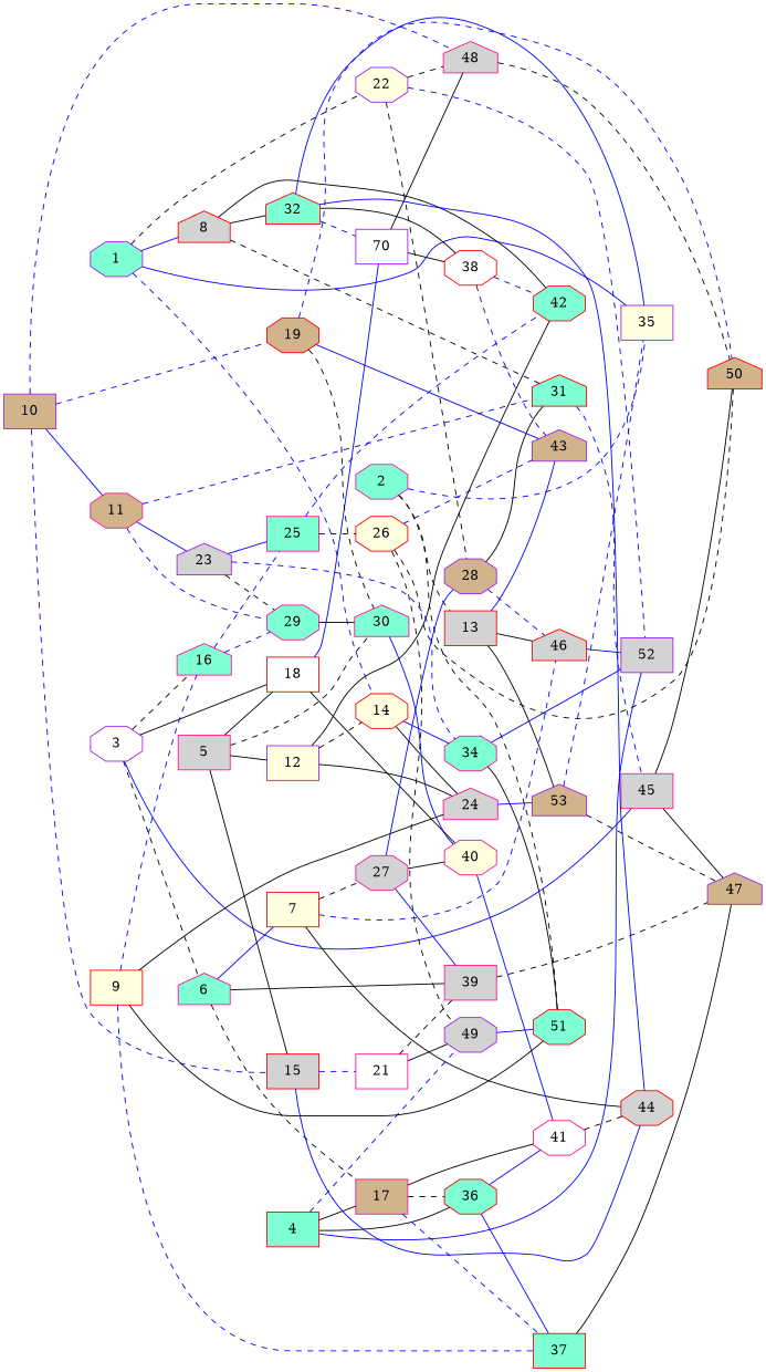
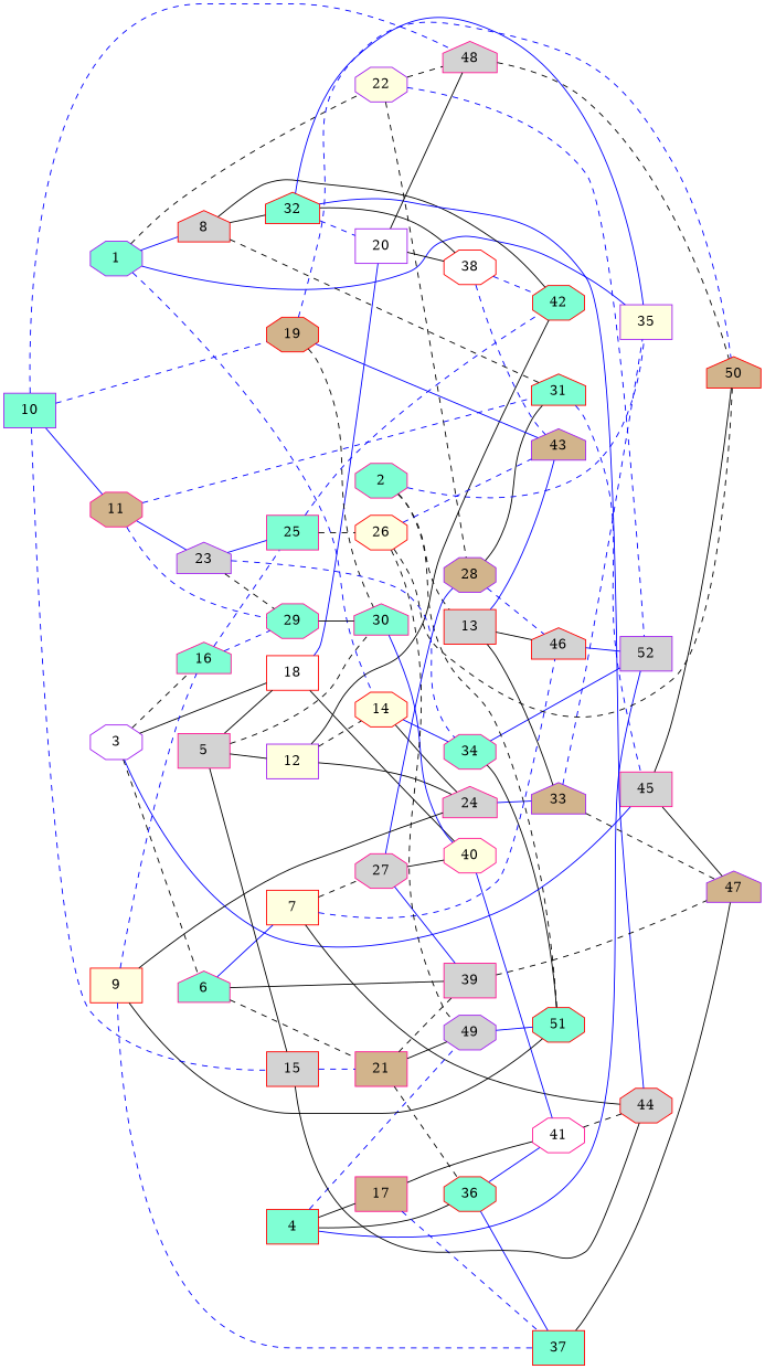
  graph {
    rankdir=LR
    node [color=red fillcolor=aquamarine shape=octagon style=filled]
    edge [color=black style=solid]
    1 [color=purple]
    8 [fillcolor=lightgrey shape=house]
    14 [fillcolor=lightyellow]
    22 [color=purple fillcolor=lightyellow]
    35 [color=purple fillcolor=lightyellow shape=box]
    31 [shape=house]
    32 [shape=house]
    42
    24 [color=deeppink fillcolor=lightgrey shape=house]
    34 [color=deeppink]
    52 [color=purple fillcolor=lightgrey shape=box]
    48 [color=deeppink fillcolor=lightgrey shape=house]
    28 [color=purple fillcolor=tan]
    2 [color=deeppink]
    13 [fillcolor=lightgrey shape=box]
    51
    46 [fillcolor=lightgrey shape=house]
-   33 [color=purple fillcolor=tan shape=house label=53]
+   33 [color=purple fillcolor=tan shape=house]
    43 [color=purple fillcolor=tan shape=house]
-   20 [color=purple fillcolor=white shape=box label=70]
+   20 [color=purple fillcolor=white shape=box]
    38 [fillcolor=white]
    3 [color=purple fillcolor=white]
    6 [color=deeppink shape=house]
    16 [color=deeppink shape=house]
    18 [fillcolor=white shape=box]
    45 [color=deeppink fillcolor=lightgrey shape=box]
    7 [fillcolor=lightyellow shape=box]
-   21 [color=deeppink fillcolor=white shape=box]
+   21 [color=deeppink fillcolor=tan shape=box]
    39 [color=deeppink fillcolor=lightgrey shape=box]
    29 [color=deeppink]
    25 [color=deeppink shape=box]
    40 [color=deeppink fillcolor=lightyellow]
    50 [fillcolor=tan shape=house]
    47 [color=purple fillcolor=tan shape=house]
    4 [shape=box]
    17 [color=deeppink fillcolor=tan shape=box]
    36
    49 [color=purple fillcolor=lightgrey]
    37 [shape=box]
    41 [color=deeppink fillcolor=white]
    5 [color=deeppink fillcolor=lightgrey shape=box]
    12 [color=purple fillcolor=lightyellow shape=box]
    15 [fillcolor=lightgrey shape=box]
    30 [color=deeppink shape=house]
    44 [fillcolor=lightgrey]
    27 [color=deeppink fillcolor=lightgrey]
    9 [fillcolor=lightyellow shape=box]
-   10 [color=purple fillcolor=tan shape=box]
+   10 [color=purple shape=box]
    11 [color=deeppink fillcolor=tan]
    19 [fillcolor=tan]
    23 [color=purple fillcolor=lightgrey shape=house]
    26 [fillcolor=lightyellow]
    1 -- 8 [color=blue]
    1 -- 14 [color=blue style=dashed]
    1 -- 22 [style=dashed]
    1 -- 35 [color=blue]
    8 -- 31 [style=dashed]
    8 -- 32
    8 -- 42
    14 -- 24
    14 -- 34 [color=blue]
    22 -- 52 [color=blue style=dashed]
    22 -- 48 [style=dashed]
    22 -- 28 [style=dashed]
    31 -- 45 [color=blue style=dashed]
    32 -- 35 [color=blue]
    32 -- 20 [color=blue style=dashed]
    32 -- 38
    32 -- 44 [color=blue]
    24 -- 33 [color=blue]
    34 -- 52 [color=blue]
    34 -- 51
    48 -- 50 [style=dashed]
    28 -- 31
    28 -- 46 [color=blue style=dashed]
    2 -- 35 [color=blue style=dashed]
    2 -- 13 [style=dashed]
    2 -- 51 [style=dashed]
    13 -- 46
    13 -- 33
    13 -- 43 [color=blue]
    46 -- 52 [color=blue]
    33 -- 35 [color=blue style=dashed]
    33 -- 47 [style=dashed]
    20 -- 48
    20 -- 38
    38 -- 42 [color=blue style=dashed]
    38 -- 43 [color=blue style=dashed]
    3 -- 6 [style=dashed]
    3 -- 16 [style=dashed]
    3 -- 18
    3 -- 45 [color=blue]
    6 -- 7 [color=blue]
-   6 -- 17 [style=dashed]
+   6 -- 21 [style=dashed]
    6 -- 39
    16 -- 29 [color=blue style=dashed]
    16 -- 25 [color=blue style=dashed]
    18 -- 20 [color=blue]
    18 -- 40
    45 -- 50
    45 -- 47
    7 -- 46 [color=blue style=dashed]
    7 -- 44
    7 -- 27 [style=dashed]
    21 -- 39 [style=dashed]
    21 -- 49
    39 -- 47 [style=dashed]
    29 -- 30
    25 -- 42 [color=blue style=dashed]
    25 -- 26 [style=dashed]
    40 -- 41 [color=blue]
    4 -- 52 [color=blue]
    4 -- 17
    4 -- 36
    4 -- 49 [color=blue style=dashed]
-   17 -- 36 [style=dashed]
+   21 -- 36 [style=dashed]
    17 -- 37 [color=blue style=dashed]
    17 -- 41
    36 -- 37 [color=blue]
    36 -- 41 [color=blue]
    49 -- 51 [color=blue]
    37 -- 47
    41 -- 44 [style=dashed]
    5 -- 18
    5 -- 12
    5 -- 15
    5 -- 30 [style=dashed]
    12 -- 14 [style=dashed]
    12 -- 42
    12 -- 24
    15 -- 21 [color=blue style=dashed]
-   15 -- 44 [color=blue]
+   15 -- 44
    30 -- 40 [color=blue]
    27 -- 28 [color=blue]
    27 -- 39 [color=blue]
    27 -- 40
    9 -- 24
    9 -- 51
    9 -- 16 [color=blue style=dashed]
    9 -- 37 [color=blue style=dashed]
    10 -- 48 [color=blue style=dashed]
    10 -- 15 [color=blue style=dashed]
    10 -- 11 [color=blue]
    10 -- 19 [color=blue style=dashed]
    11 -- 31 [color=blue style=dashed]
    11 -- 29 [color=blue style=dashed]
    11 -- 23 [color=blue]
    19 -- 43 [color=blue]
    19 -- 50 [color=blue style=dashed]
    19 -- 30 [style=dashed]
    23 -- 34 [color=blue style=dashed]
    23 -- 29 [style=dashed]
    23 -- 25 [color=blue]
    26 -- 43 [color=blue style=dashed]
    26 -- 50 [style=dashed]
    26 -- 49 [style=dashed]
  }
